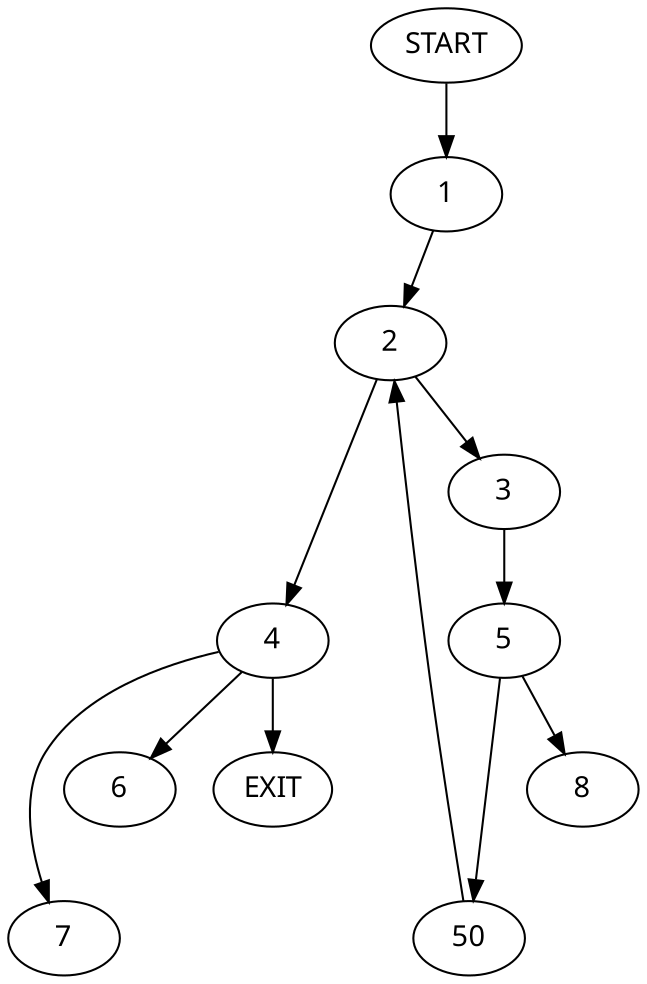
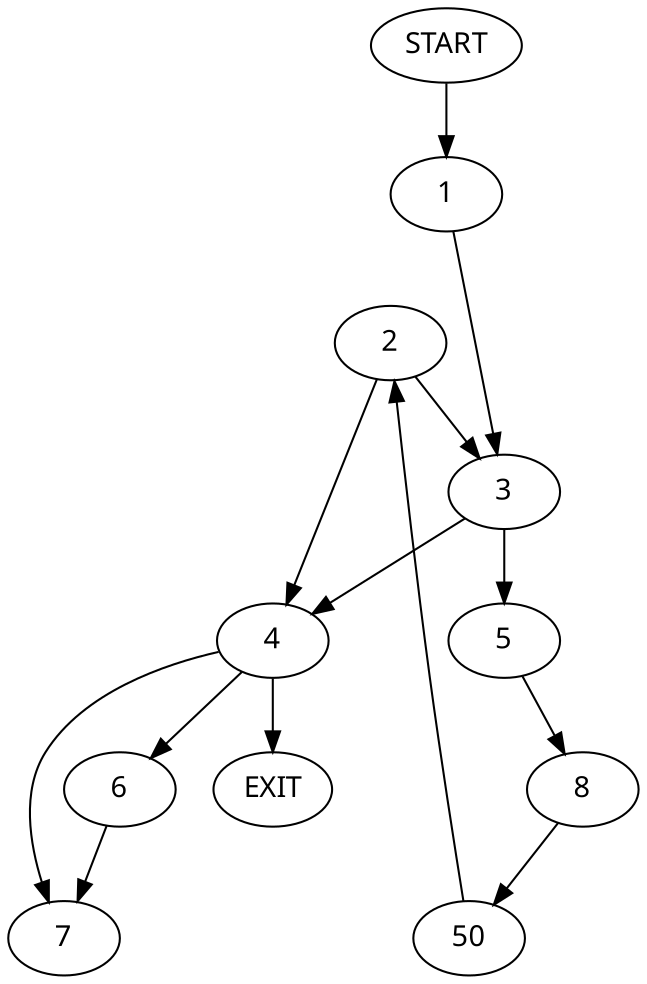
  digraph {
    fontname="Noto Sans"
    node [fontname="Noto Sans"]
    edge [fontname="Noto Sans"]
    n1 [label=START]
    1
    2
    n4 [label=EXIT]
    3
    4
    5
    6
    7
    8
    n11 [label=50]
    n1 -> 1
-   1 -> 2
+   1 -> 3
    2 -> 3
    2 -> 4
+   3 -> 4
    3 -> 5
    4 -> n4
    4 -> 6
    4 -> 7
    5 -> 8
-   5 -> n11
+   6 -> 7
+   8 -> n11
    n11 -> 2
  }
